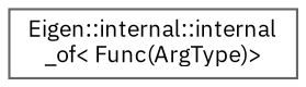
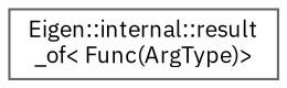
  digraph {
    rankdir=TB
    fontname="IBM Plex Sans"
-   n1 [color=grey40 fillcolor=white fontname="IBM Plex Sans" fontsize=10 height=0.2 label="Eigen::internal::internal\l_of\< Func(ArgType)\>" shape=box style=filled width=0.4]
+   n1 [color=grey40 fillcolor=white fontname="IBM Plex Sans" fontsize=10 height=0.2 label="Eigen::internal::result\l_of\< Func(ArgType)\>" shape=box style=filled width=0.4]
  }
